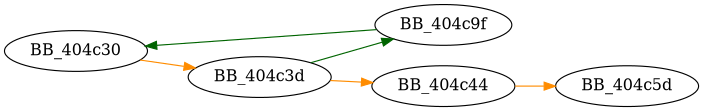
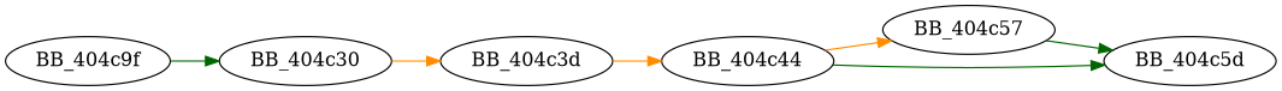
  digraph {
    rankdir=LR
    edge [color=darkgreen]
    BB_404c30
    BB_404c3d
    BB_404c9f
    BB_404c44
+   BB_404c57
    BB_404c5d
    BB_404c30 -> BB_404c3d [color=darkorange]
-   BB_404c3d -> BB_404c9f
    BB_404c3d -> BB_404c44 [color=darkorange]
    BB_404c9f -> BB_404c30
-   BB_404c44 -> BB_404c5d [color=darkorange]
+   BB_404c44 -> BB_404c57 [color=darkorange]
+   BB_404c44 -> BB_404c5d
+   BB_404c57 -> BB_404c5d
  }
